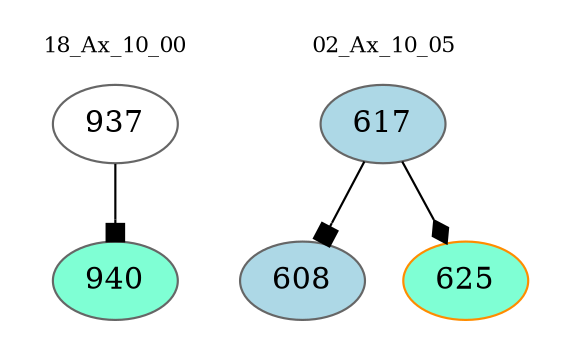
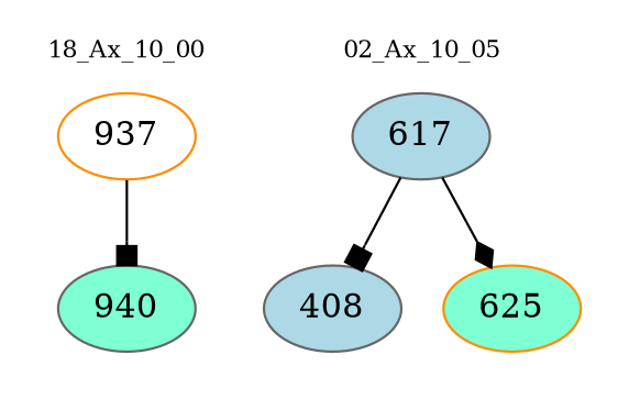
  digraph {
    node [color=gray40 fillcolor=aquamarine style=filled]
    edge [arrowhead=box color=black]
-   n1 [fillcolor=white label=937]
+   n1 [color=darkorange fillcolor=white label=937]
    n2 [label=940]
    n3 [fillcolor=lightblue label=617]
-   n4 [fillcolor=lightblue label=608]
+   n4 [fillcolor=lightblue label=408]
    n5 [color=darkorange label=625]
    subgraph cluster_1 {
      color=white
      fontsize=10
      label="18_Ax_10_00"
      n1
      n2
    }
    subgraph cluster_2 {
      color=white
      fontsize=10
      label="02_Ax_10_05"
      n3
      n4
      n5
    }
    n1 -> n2
    n3 -> n4
    n3 -> n5 [arrowhead=diamond]
  }
